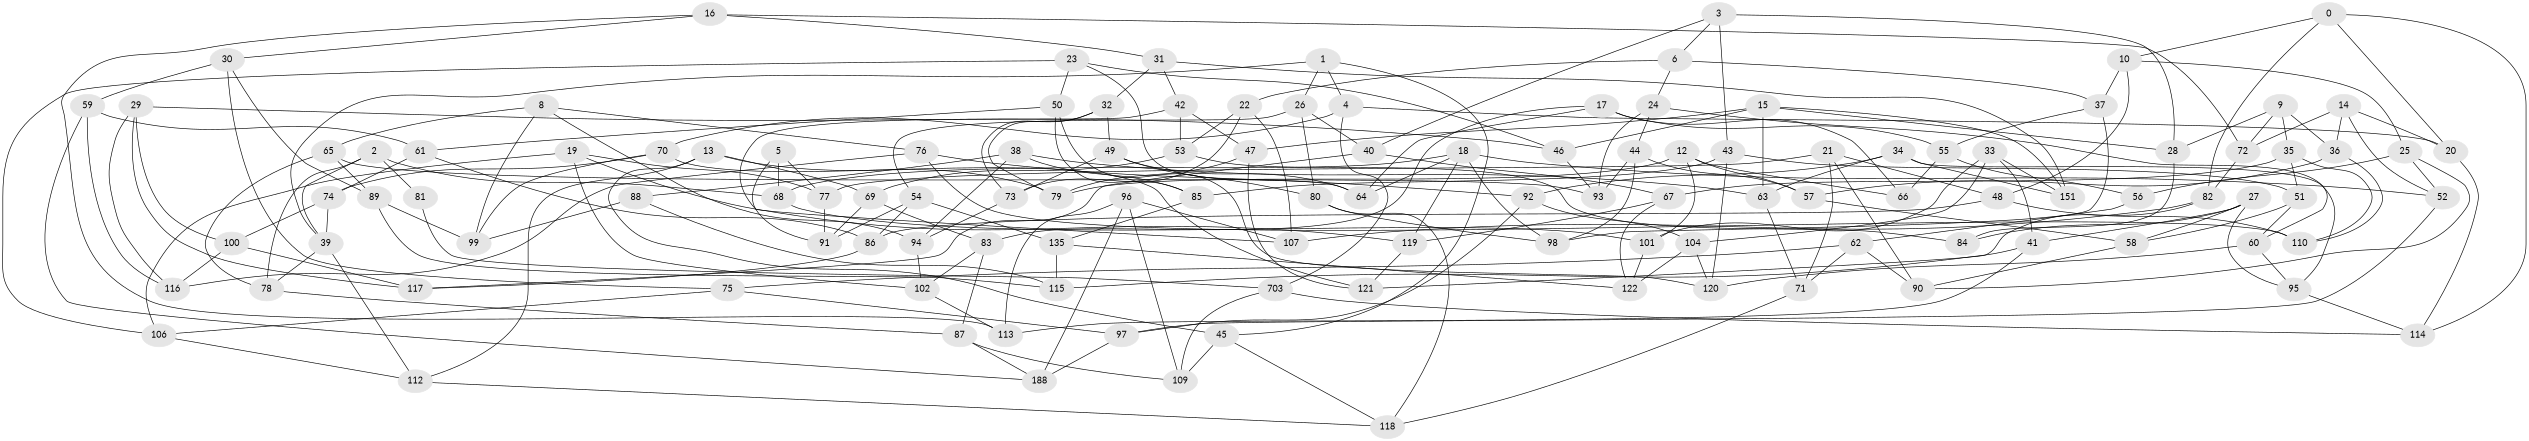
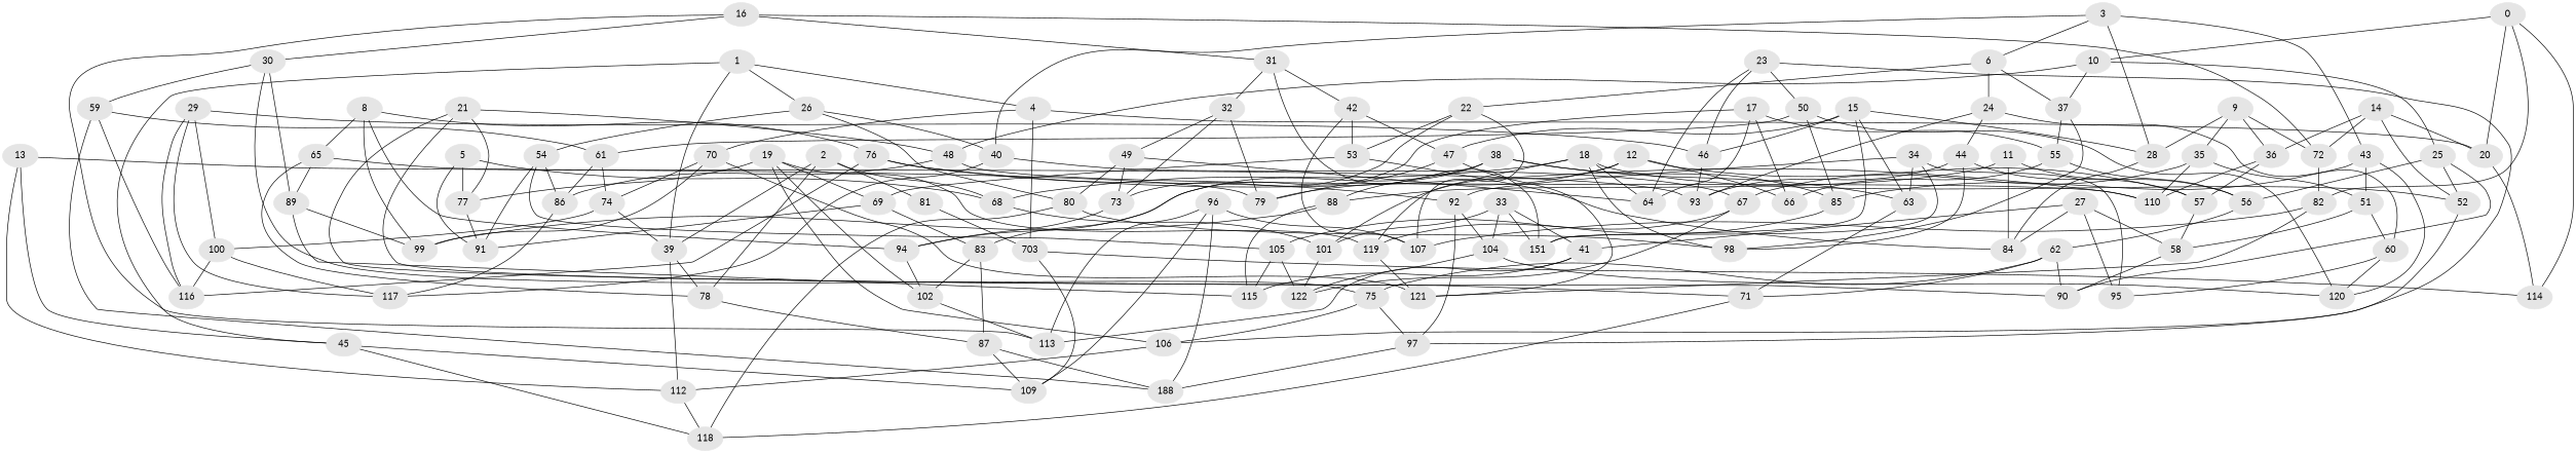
  graph {
    fontname=Lato
    node [color=gray90 fontname=Lato style=filled]
    edge [fontname=Lato]
    1
    4
    26
    39
    45
    20
    70
    n8 [label=703]
    40
    54
    80
    78
    112
    109
    118
    2
    68
    81
    101
    87
    3
    6
    28
    43
    22
    24
    37
    84
    117
    67
    51
    85
    120
    114
    99
    121
    74
    5
    77
    91
    53
    73
    107
    44
    60
    93
    55
    98
    n49 [label=0]
    10
    82
    25
    48
    8
    65
    76
    94
    89
    116
    92
    110
    102
    9
    35
    36
    72
    57
    56
    52
    90
    86
+   11
    88
    47
    79
    62
    115
    12
    66
    58
    122
    13
    69
    83
    14
    97
    15
    46
    63
    n90 [label=151]
    71
    16
    30
    31
    113
    59
    75
    32
    42
    17
    64
    18
    119
    19
    106
    21
    23
    50
    61
    95
-   105 [label=135]
+   105
    27
    41
    29
    100
    n116 [label=188]
    49
    33
    104
    34
    38
    96
    1 -- 4
    1 -- 26
    1 -- 39
    1 -- 45
    4 -- 20
    4 -- 70
    4 -- n8
    26 -- 40
    26 -- 54
    26 -- 80
    39 -- 78
    39 -- 112
    45 -- 109
    45 -- 118
    20 -- 114
    70 -- 99
    70 -- 121
    70 -- 74
    n8 -- 109
    n8 -- 114
    40 -- 117
    40 -- 67
    54 -- 91
    54 -- 86
    54 -- 105
    80 -- 118
    80 -- 98
    78 -- 87
    112 -- 118
    2 -- 39
    2 -- 78
    2 -- 68
    2 -- 81
    68 -- 101
    81 -- n8
    101 -- 122
    87 -- 109
    87 -- n116
    3 -- 40
    3 -- 6
    3 -- 28
    3 -- 43
    6 -- 22
    6 -- 24
    6 -- 37
    28 -- 84
    43 -- 51
    43 -- 85
    43 -- 120
    22 -- 53
    22 -- 73
    22 -- 107
    24 -- 44
    24 -- 60
    24 -- 93
    37 -- 55
    37 -- 98
    67 -- 122
    67 -- 119
    51 -- 60
    51 -- 58
    85 -- 105
    74 -- 39
    74 -- 100
    5 -- 68
    5 -- 77
    5 -- 91
    77 -- 91
    53 -- 84
    53 -- 69
    73 -- 94
    44 -- 93
    44 -- 98
    44 -- 57
    60 -- 120
    60 -- 95
    55 -- 56
    55 -- 66
    n49 -- 20
    n49 -- 114
    n49 -- 10
    n49 -- 82
    10 -- 37
    10 -- 25
    10 -- 48
    82 -- 121
    82 -- 107
    25 -- 56
    25 -- 52
    25 -- 90
    48 -- 110
    48 -- 86
    8 -- 99
    8 -- 65
    8 -- 76
    8 -- 94
    65 -- 78
    65 -- 93
    65 -- 89
    76 -- 116
    76 -- 92
    76 -- 110
    94 -- 102
    89 -- 99
    89 -- 115
    92 -- 97
    92 -- 104
    102 -- 113
    9 -- 28
    9 -- 35
    9 -- 36
    9 -- 72
    35 -- 67
    35 -- 51
    35 -- 110
    36 -- 110
    36 -- 57
    72 -- 82
    57 -- 58
    56 -- 62
    52 -- 97
    86 -- 117
+   11 -- 84
+   11 -- 56
+   11 -- 88
    88 -- 99
    88 -- 115
    47 -- 121
    47 -- 79
    62 -- 90
    62 -- 71
    62 -- 75
    12 -- 101
    12 -- 57
    12 -- 79
    12 -- 66
    58 -- 90
    13 -- 45
    13 -- 112
    13 -- 79
-   13 -- 69
+   19 -- 69
    69 -- 91
    69 -- 83
    83 -- 87
    83 -- 102
    14 -- 20
    14 -- 36
    14 -- 72
    14 -- 52
    97 -- n116
    15 -- 28
    15 -- 47
    15 -- 46
    15 -- 63
    15 -- n90
    46 -- 93
    63 -- 71
    71 -- 118
    16 -- 72
    16 -- 30
    16 -- 31
    16 -- 113
    30 -- 89
    30 -- 59
    30 -- 75
    31 -- n90
    31 -- 32
    31 -- 42
    59 -- 116
    59 -- 61
    59 -- n116
    75 -- 97
    75 -- 106
    32 -- 73
    32 -- 79
    32 -- 49
    42 -- 53
    42 -- 107
    42 -- 47
    17 -- 55
    17 -- 66
    17 -- 83
    17 -- 64
    18 -- 68
    18 -- 98
    18 -- 52
    18 -- 64
    18 -- 119
    119 -- 121
    19 -- 77
    19 -- 102
    19 -- 119
    19 -- 106
    106 -- 112
    21 -- 77
    21 -- 48
    21 -- 90
    21 -- 71
    23 -- 46
    23 -- 64
    23 -- 106
    23 -- 50
    50 -- 85
    50 -- 120
    50 -- 61
    61 -- 74
    61 -- 86
-   95 -- 114
    105 -- 115
    105 -- 122
    27 -- 84
    27 -- 58
    27 -- 95
    27 -- 41
    41 -- 115
    41 -- 113
    29 -- 117
    29 -- 116
    29 -- 46
    29 -- 100
    100 -- 117
    100 -- 116
    49 -- 80
    49 -- 73
    49 -- 64
    33 -- 101
    33 -- n90
    33 -- 41
    33 -- 104
    104 -- 120
    104 -- 122
    34 -- 92
    34 -- 63
    34 -- n90
    34 -- 95
    38 -- 85
    38 -- 94
    38 -- 88
    38 -- 63
    96 -- 109
    96 -- 107
    96 -- 113
    96 -- n116
  }
